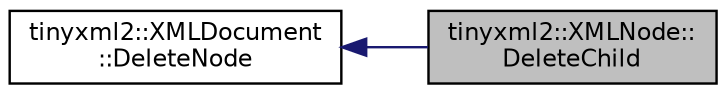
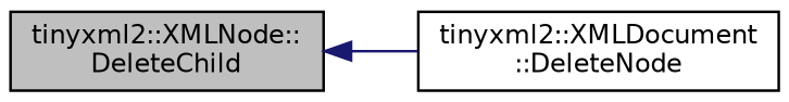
  digraph {
    rankdir=LR
    node [color=black fontname=Helvetica fontsize=10 shape=record style=filled]
    n1 [fillcolor=grey75 fontcolor=black height=0.2 label="tinyxml2::XMLNode::\lDeleteChild" width=0.4]
    n2 [fillcolor=white height=0.2 label="tinyxml2::XMLDocument\l::DeleteNode" width=0.4]
-   n2 -> n1 [color=midnightblue dir=back fontname=Helvetica fontsize=10 labelfontname=Helvetica labelfontsize=10 style=solid]
+   n1 -> n2 [color=midnightblue dir=back fontname=Helvetica fontsize=10 labelfontname=Helvetica labelfontsize=10 style=solid]
  }
